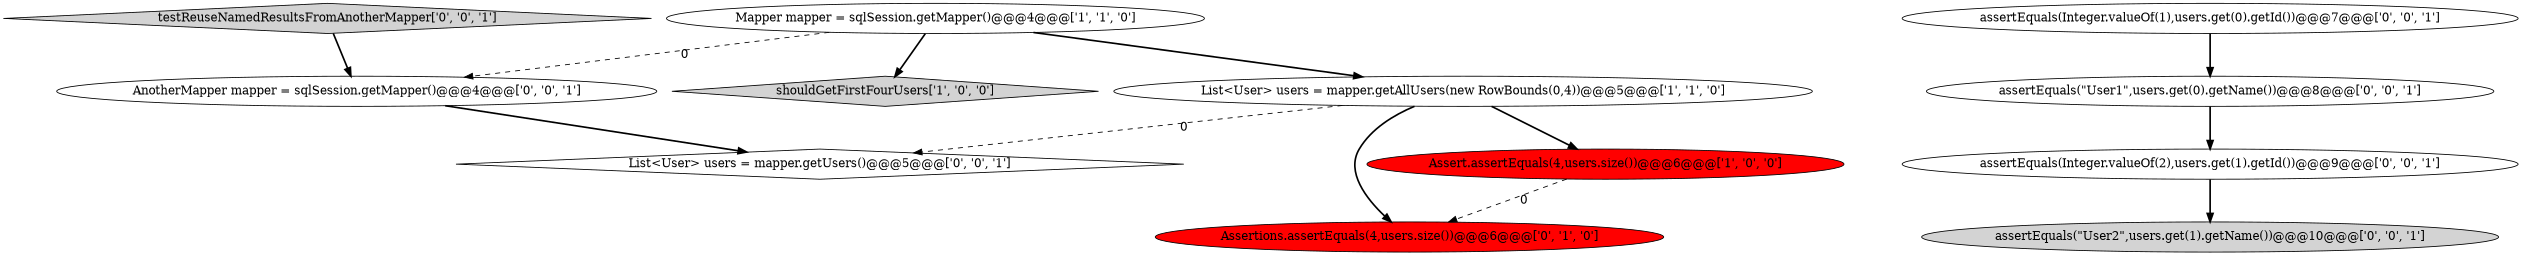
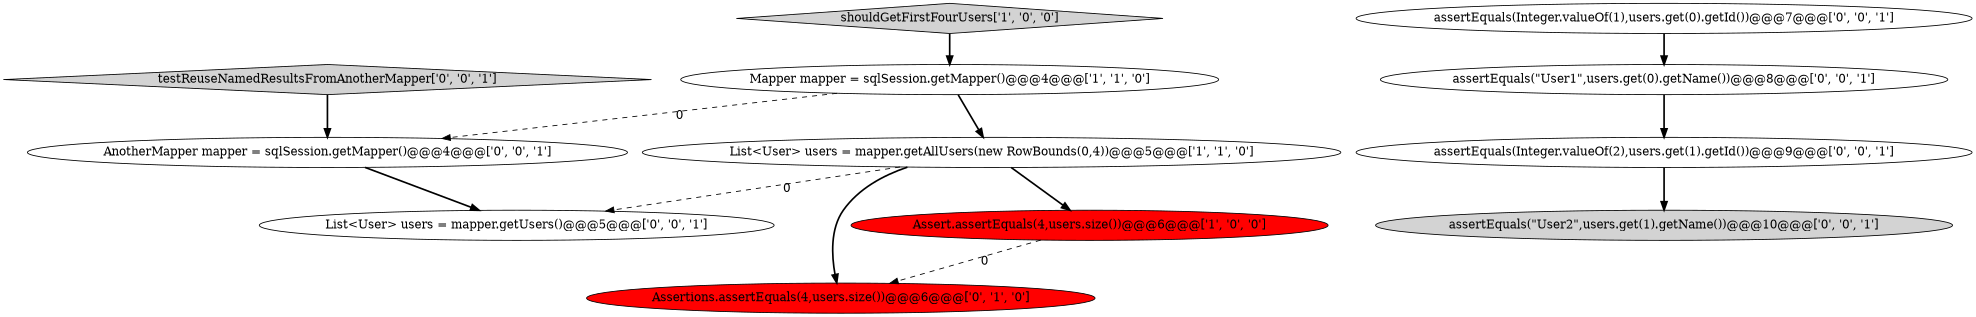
  digraph {
    node [fillcolor=white shape=ellipse style=filled]
    edge [style=bold]
    n1 [label="Mapper mapper = sqlSession.getMapper()@@@4@@@['1', '1', '0']"]
    n2 [label="List<User> users = mapper.getAllUsers(new RowBounds(0,4))@@@5@@@['1', '1', '0']"]
    n3 [label="AnotherMapper mapper = sqlSession.getMapper()@@@4@@@['0', '0', '1']"]
    n4 [fillcolor=red label="Assertions.assertEquals(4,users.size())@@@6@@@['0', '1', '0']"]
-   n5 [label="List<User> users = mapper.getUsers()@@@5@@@['0', '0', '1']" shape=diamond]
+   n5 [label="List<User> users = mapper.getUsers()@@@5@@@['0', '0', '1']"]
    n6 [fillcolor=red label="Assert.assertEquals(4,users.size())@@@6@@@['1', '0', '0']"]
    n7 [label="assertEquals(Integer.valueOf(1),users.get(0).getId())@@@7@@@['0', '0', '1']"]
    n8 [label="assertEquals(\"User1\",users.get(0).getName())@@@8@@@['0', '0', '1']"]
    n9 [label="assertEquals(Integer.valueOf(2),users.get(1).getId())@@@9@@@['0', '0', '1']"]
    n10 [fillcolor=lightgray label="assertEquals(\"User2\",users.get(1).getName())@@@10@@@['0', '0', '1']"]
    n11 [fillcolor=lightgray label="shouldGetFirstFourUsers['1', '0', '0']" shape=diamond]
    n12 [fillcolor=lightgray label="testReuseNamedResultsFromAnotherMapper['0', '0', '1']" shape=diamond]
    n1 -> n2
    n1 -> n3 [label=0 style=dashed]
    n2 -> n4
    n2 -> n5 [label=0 style=dashed]
    n2 -> n6
    n3 -> n5
    n6 -> n4 [label=0 style=dashed]
    n7 -> n8
    n8 -> n9
    n9 -> n10
-   n1 -> n11
+   n11 -> n1
    n12 -> n3
  }
